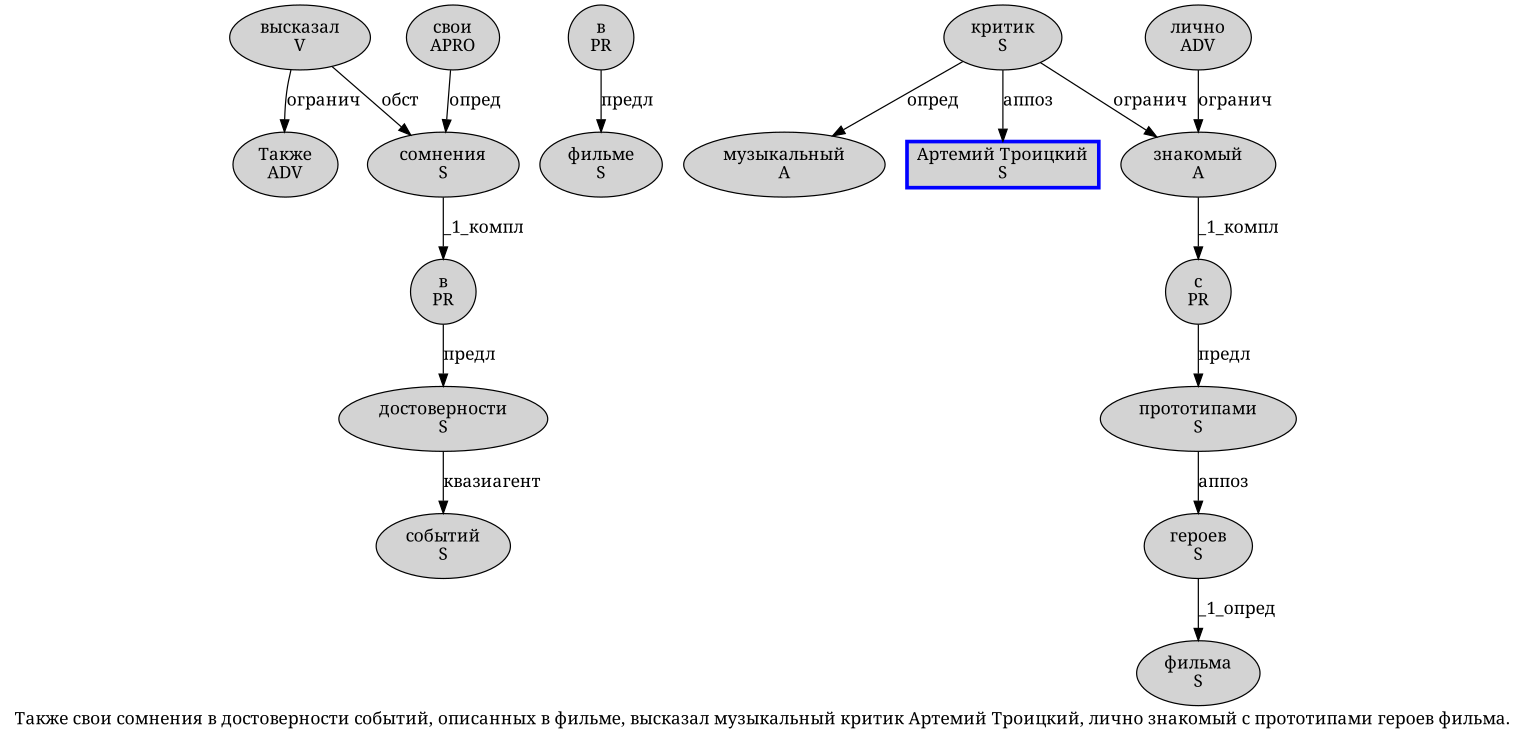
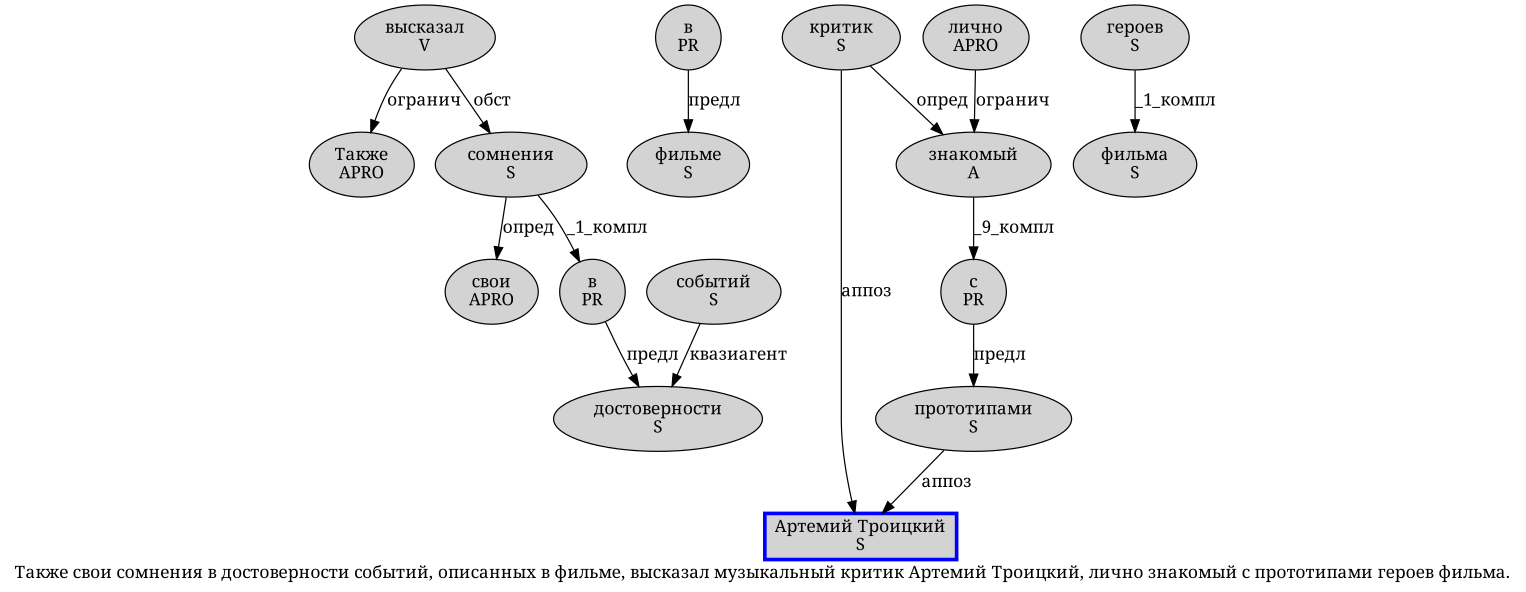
  digraph {
    fontname="Noto Serif"
    label="Также свои сомнения в достоверности событий, описанных в фильме, высказал музыкальный критик Артемий Троицкий, лично знакомый с прототипами героев фильма."
    node [fillcolor=lightgray fontname="Noto Serif" penwidth=1 shape=ellipse style=filled]
    edge [fontname="Noto Serif"]
-   n1 [label="Также\nADV"]
+   n1 [label="Также\nAPRO"]
    n2 [label="свои\nAPRO"]
    n3 [label="сомнения\nS"]
    n4 [label="в\nPR"]
    n5 [label="достоверности\nS"]
    n6 [label="событий\nS"]
    n7 [label="в\nPR"]
    n8 [label="фильме\nS"]
    n9 [label="высказал\nV"]
    n10 [label="критик\nS"]
-   n11 [label="музыкальный\nA"]
    n12 [color=blue label="Артемий Троицкий\nS" penwidth=3 shape=box]
    n13 [label="знакомый\nA"]
    n14 [label="с\nPR"]
-   n15 [label="лично\nADV"]
+   n15 [label="лично\nAPRO"]
    n16 [label="прототипами\nS"]
    n17 [label="героев\nS"]
    n18 [label="фильма\nS"]
-   n2 -> n3 [label="опред"]
+   n3 -> n2 [label="опред"]
    n3 -> n4 [label="_1_компл"]
    n4 -> n5 [label="предл"]
-   n5 -> n6 [label="квазиагент"]
+   n6 -> n5 [label="квазиагент"]
    n7 -> n8 [label="предл"]
    n9 -> n1 [label="огранич"]
    n9 -> n3 [label="обст"]
-   n10 -> n11 [label="опред"]
    n10 -> n12 [label="аппоз"]
-   n10 -> n13 [label="огранич"]
-   n13 -> n14 [label="_1_компл"]
+   n10 -> n13 [label="опред"]
+   n13 -> n14 [label="_9_компл"]
    n14 -> n16 [label="предл"]
    n15 -> n13 [label="огранич"]
-   n16 -> n17 [label="аппоз"]
-   n17 -> n18 [label="_1_опред"]
+   n16 -> n12 [label="аппоз"]
+   n17 -> n18 [label="_1_компл"]
  }
